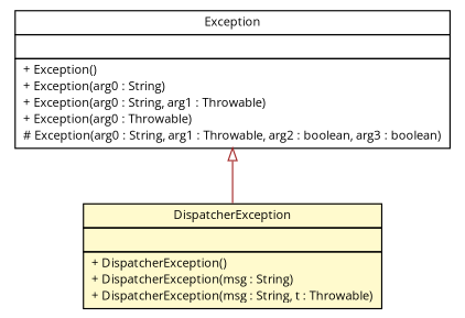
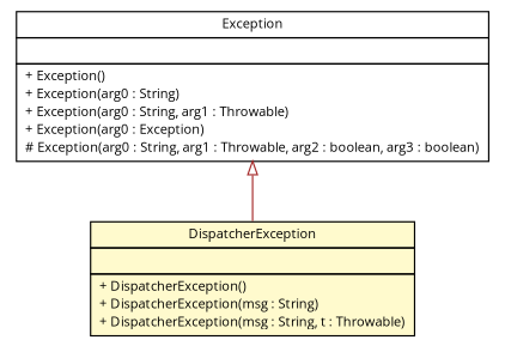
  digraph {
    nodesep=0.25
    ranksep=0.5
    fontname="Open Sans"
    node [fontcolor=black fontname="Open Sans" fontsize=10.0 shape=plaintext]
    n1 [label=<<table title="sorcer.core.dispatch.DispatcherException" border="0" cellborder="1" cellspacing="0" cellpadding="2" port="p" bgcolor="lemonChiffon" href="./DispatcherException.html"> 		<tr><td><table border="0" cellspacing="0" cellpadding="1"> <tr><td align="center" balign="center"> DispatcherException </td></tr> 		</table></td></tr> 		<tr><td><table border="0" cellspacing="0" cellpadding="1"> <tr><td align="left" balign="left">  </td></tr> 		</table></td></tr> 		<tr><td><table border="0" cellspacing="0" cellpadding="1"> <tr><td align="left" balign="left"> + DispatcherException() </td></tr> <tr><td align="left" balign="left"> + DispatcherException(msg : String) </td></tr> <tr><td align="left" balign="left"> + DispatcherException(msg : String, t : Throwable) </td></tr> 		</table></td></tr> 		</table>>]
-   n2 [label=<<table title="java.lang.Exception" border="0" cellborder="1" cellspacing="0" cellpadding="2" port="p" href="http://docs.oracle.com/javase/7/docs/api/java/lang/Exception.html"> 		<tr><td><table border="0" cellspacing="0" cellpadding="1"> <tr><td align="center" balign="center"> Exception </td></tr> 		</table></td></tr> 		<tr><td><table border="0" cellspacing="0" cellpadding="1"> <tr><td align="left" balign="left">  </td></tr> 		</table></td></tr> 		<tr><td><table border="0" cellspacing="0" cellpadding="1"> <tr><td align="left" balign="left"> + Exception() </td></tr> <tr><td align="left" balign="left"> + Exception(arg0 : String) </td></tr> <tr><td align="left" balign="left"> + Exception(arg0 : String, arg1 : Throwable) </td></tr> <tr><td align="left" balign="left"> + Exception(arg0 : Throwable) </td></tr> <tr><td align="left" balign="left"> # Exception(arg0 : String, arg1 : Throwable, arg2 : boolean, arg3 : boolean) </td></tr> 		</table></td></tr> 		</table>>]
+   n2 [label=<<table title="java.lang.Exception" border="0" cellborder="1" cellspacing="0" cellpadding="2" port="p" href="http://docs.oracle.com/javase/7/docs/api/java/lang/Exception.html"> 		<tr><td><table border="0" cellspacing="0" cellpadding="1"> <tr><td align="center" balign="center"> Exception </td></tr> 		</table></td></tr> 		<tr><td><table border="0" cellspacing="0" cellpadding="1"> <tr><td align="left" balign="left">  </td></tr> 		</table></td></tr> 		<tr><td><table border="0" cellspacing="0" cellpadding="1"> <tr><td align="left" balign="left"> + Exception() </td></tr> <tr><td align="left" balign="left"> + Exception(arg0 : String) </td></tr> <tr><td align="left" balign="left"> + Exception(arg0 : String, arg1 : Throwable) </td></tr> <tr><td align="left" balign="left"> + Exception(arg0 : Exception) </td></tr> <tr><td align="left" balign="left"> # Exception(arg0 : String, arg1 : Throwable, arg2 : boolean, arg3 : boolean) </td></tr> 		</table></td></tr> 		</table>>]
    n2 -> n1 [arrowtail=empty dir=back fontname="Open Sans" fontsize=10 headport=p labelfontname=Helvetica labelfontsize=10 tailport=p color=brown]
  }
